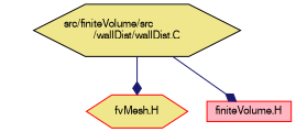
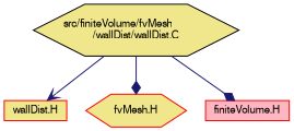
  digraph {
    node [color=red fillcolor=khaki fontname=FreeSans fontsize=10 shape=hexagon style=filled]
    edge [arrowhead=diamond color=midnightblue fontname=FreeSans fontsize=10 labelfontname=FreeSans labelfontsize=10 style=solid]
-   n1 [color=black fontcolor=black height=0.2 label="src/finiteVolume/src\l/wallDist/wallDist.C" width=0.4]
+   n1 [color=black fontcolor=black height=0.2 label="src/finiteVolume/fvMesh\l/wallDist/wallDist.C" width=0.4]
+   n2 [height=0.2 label="wallDist.H" shape=box width=0.4]
    n3 [height=0.2 label="fvMesh.H" width=0.4]
    n4 [fillcolor=lightpink height=0.2 label="finiteVolume.H" shape=box width=0.4]
+   n1 -> n2 [arrowhead=vee]
    n1 -> n3
    n1 -> n4
  }
